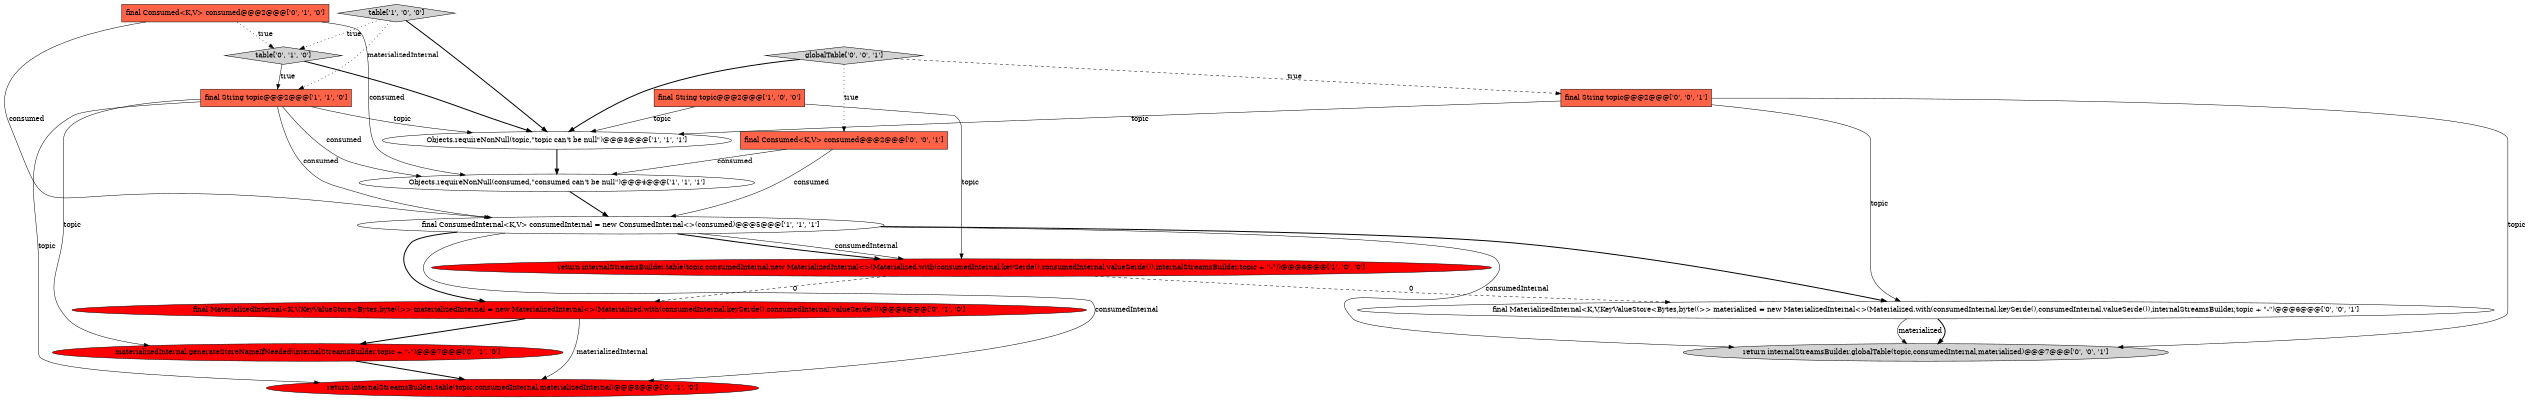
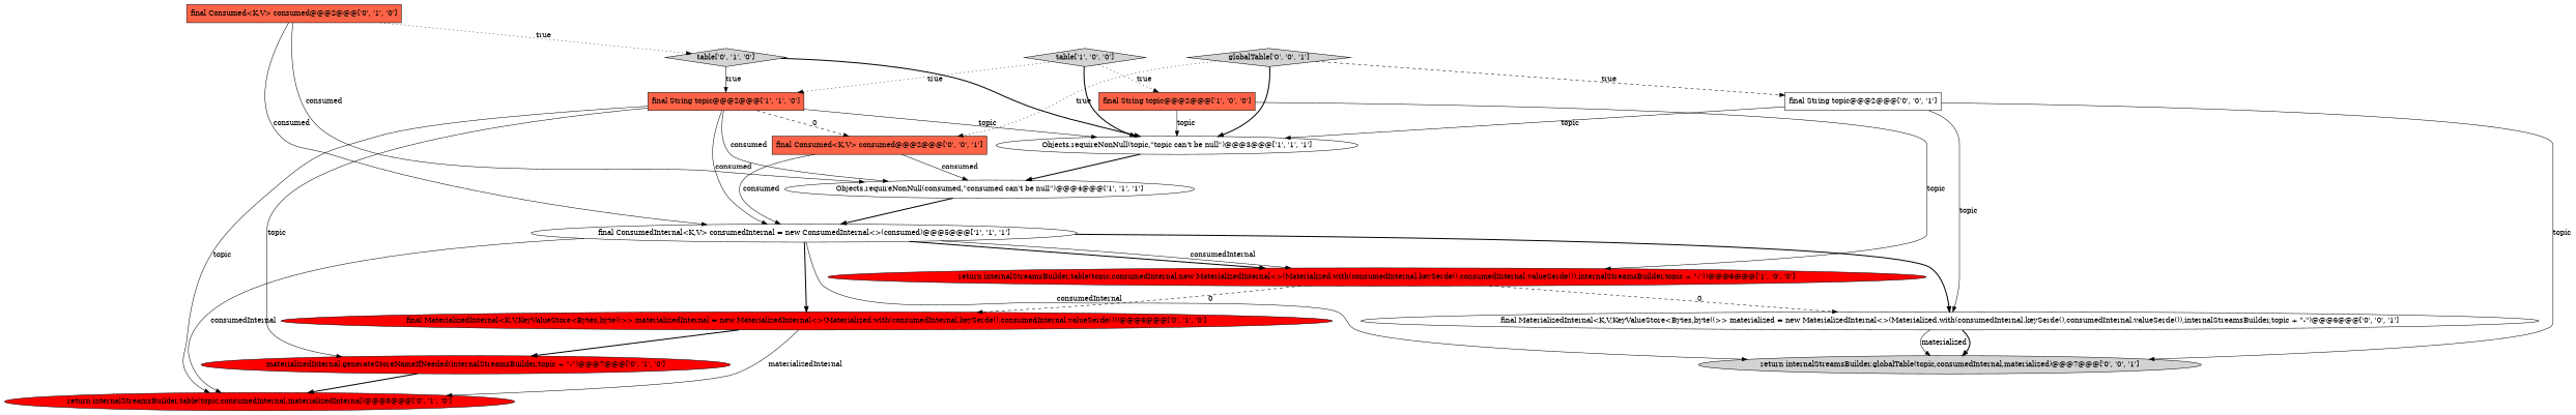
  digraph {
    node [fillcolor=tomato shape=ellipse style=filled]
    edge [style=solid]
    n1 [fillcolor=white label="Objects.requireNonNull(topic,\"topic can't be null\")@@@3@@@['1', '1', '1']"]
    n2 [fillcolor=white label="Objects.requireNonNull(consumed,\"consumed can't be null\")@@@4@@@['1', '1', '1']"]
    n3 [fillcolor=white label="final ConsumedInternal<K,V> consumedInternal = new ConsumedInternal<>(consumed)@@@5@@@['1', '1', '1']"]
    n4 [label="final Consumed<K,V> consumed@@@2@@@['0', '1', '0']" shape=box]
    n5 [fillcolor=lightgray label="table['0', '1', '0']" shape=diamond]
    n6 [fillcolor=red label="return internalStreamsBuilder.table(topic,consumedInternal,new MaterializedInternal<>(Materialized.with(consumedInternal.keySerde(),consumedInternal.valueSerde()),internalStreamsBuilder,topic + \"-\"))@@@6@@@['1', '0', '0']"]
    n7 [fillcolor=white label="final MaterializedInternal<K,V,KeyValueStore<Bytes,byte((>> materialized = new MaterializedInternal<>(Materialized.with(consumedInternal.keySerde(),consumedInternal.valueSerde()),internalStreamsBuilder,topic + \"-\")@@@6@@@['0', '0', '1']"]
    n8 [fillcolor=red label="final MaterializedInternal<K,V,KeyValueStore<Bytes,byte((>> materializedInternal = new MaterializedInternal<>(Materialized.with(consumedInternal.keySerde(),consumedInternal.valueSerde()))@@@6@@@['0', '1', '0']"]
    n9 [fillcolor=lightgray label="return internalStreamsBuilder.globalTable(topic,consumedInternal,materialized)@@@7@@@['0', '0', '1']"]
    n10 [fillcolor=red label="return internalStreamsBuilder.table(topic,consumedInternal,materializedInternal)@@@8@@@['0', '1', '0']"]
    n11 [fillcolor=red label="materializedInternal.generateStoreNameIfNeeded(internalStreamsBuilder,topic + \"-\")@@@7@@@['0', '1', '0']"]
-   n12 [label="final String topic@@@2@@@['0', '0', '1']" shape=box]
+   n12 [fillcolor=white label="final String topic@@@2@@@['0', '0', '1']" shape=box]
    n13 [fillcolor=lightgray label="table['1', '0', '0']" shape=diamond]
    n14 [label="final String topic@@@2@@@['1', '0', '0']" shape=box]
    n15 [label="final String topic@@@2@@@['1', '1', '0']" shape=box]
    n16 [label="final Consumed<K,V> consumed@@@2@@@['0', '0', '1']" shape=box]
    n17 [fillcolor=lightgray label="globalTable['0', '0', '1']" shape=diamond]
    n1 -> n2 [style=bold]
    n2 -> n3 [style=bold]
    n3 -> n6 [style=bold]
    n3 -> n6 [label=consumedInternal]
    n3 -> n7 [style=bold]
    n3 -> n8 [style=bold]
    n3 -> n9 [label=consumedInternal]
    n3 -> n10 [label=consumedInternal]
    n4 -> n2 [label=consumed]
    n4 -> n3 [label=consumed]
    n4 -> n5 [label=true style=dotted]
    n5 -> n1 [style=bold]
    n5 -> n15 [label=true]
    n6 -> n7 [label=0 style=dashed]
    n6 -> n8 [label=0 style=dashed]
    n7 -> n9 [style=bold]
    n7 -> n9 [label=materialized]
    n8 -> n10 [label=materializedInternal]
    n8 -> n11 [style=bold]
    n11 -> n10 [style=bold]
    n12 -> n1 [label=topic]
    n12 -> n7 [label=topic]
    n12 -> n9 [label=topic]
    n13 -> n1 [style=bold]
-   n13 -> n5 [label=true style=dotted]
-   n13 -> n15 [label=materializedInternal style=dotted]
+   n13 -> n14 [label=true style=dotted]
+   n13 -> n15 [label=true style=dotted]
    n14 -> n1 [label=topic]
    n14 -> n6 [label=topic]
    n15 -> n1 [label=topic]
    n15 -> n2 [label=consumed]
    n15 -> n3 [label=consumed]
    n15 -> n10 [label=topic]
    n15 -> n11 [label=topic]
+   n15 -> n16 [label=0 style=dashed]
    n16 -> n2 [label=consumed]
    n16 -> n3 [label=consumed]
    n17 -> n1 [style=bold]
    n17 -> n12 [label=true style=dashed]
    n17 -> n16 [label=true style=dotted]
  }
